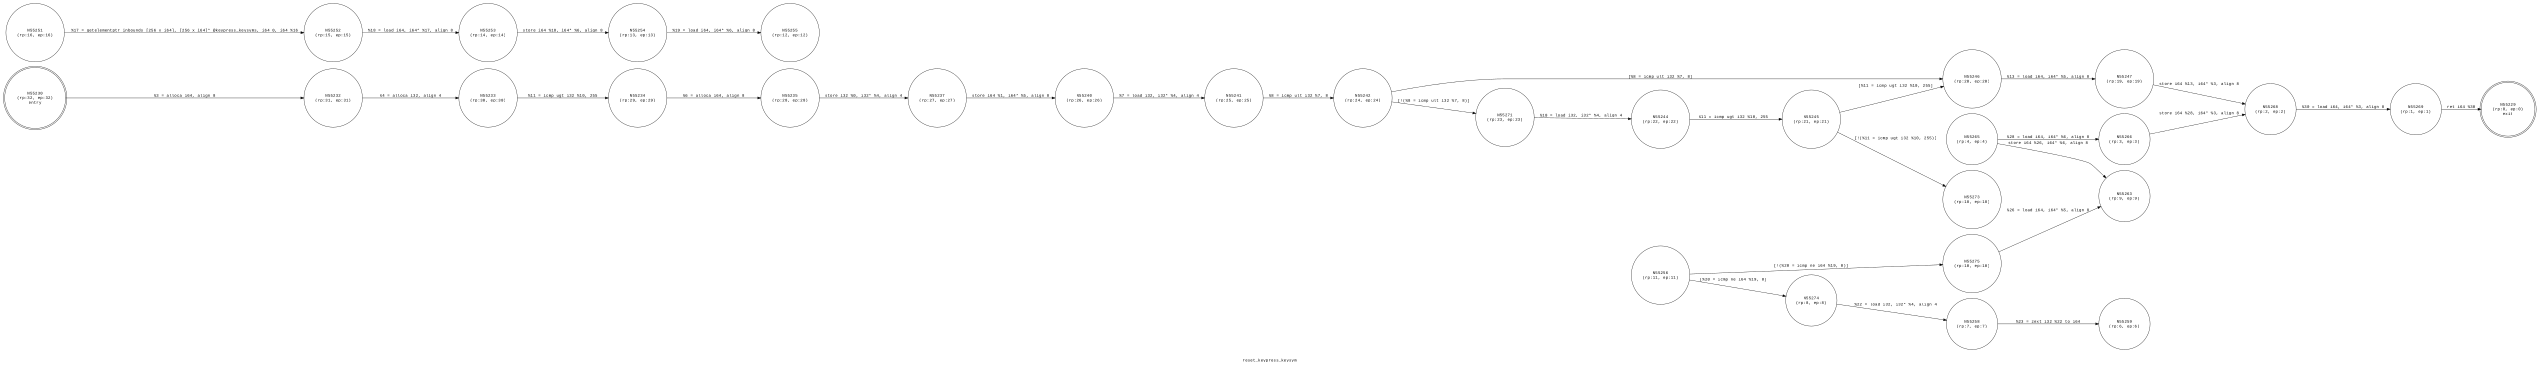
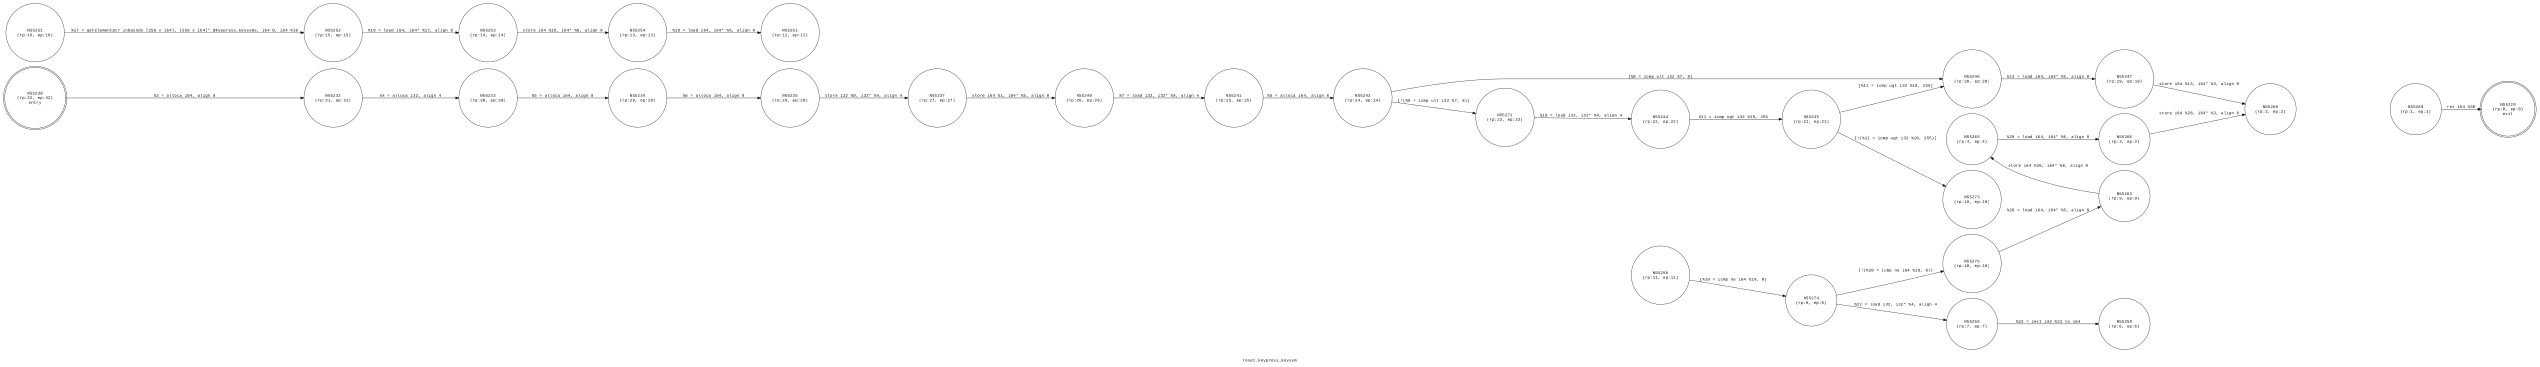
  digraph {
    fontname="Liberation Mono"
    label=reset_keypress_keysym
    rankdir=LR
    node [fontname="Liberation Mono" shape=circle]
    edge [fontname="Liberation Mono"]
    n1 [label="N55229\n(rp:0, ep:0)\nexit" shape=doublecircle]
    n2 [label="N55230\n(rp:32, ep:32)\nentry" shape=doublecircle]
    n3 [label="N55232\n(rp:31, ep:31)"]
    n4 [label="N55233\n(rp:30, ep:30)"]
    n5 [label="N55234\n(rp:29, ep:29)"]
    n6 [label="N55235\n(rp:28, ep:28)"]
    n7 [label="N55237\n(rp:27, ep:27)"]
    n8 [label="N55240\n(rp:26, ep:26)"]
    n9 [label="N55241\n(rp:25, ep:25)"]
    n10 [label="N55242\n(rp:24, ep:24)"]
    n11 [label="N55271\n(rp:23, ep:23)"]
    n12 [label="N55246\n(rp:20, ep:20)"]
    n13 [label="N55244\n(rp:22, ep:22)"]
    n14 [label="N55247\n(rp:19, ep:19)"]
    n15 [label="N55245\n(rp:21, ep:21)"]
    n16 [label="N55268\n(rp:2, ep:2)"]
    n17 [label="N55273\n(rp:18, ep:18)"]
    n18 [label="N55269\n(rp:1, ep:1)"]
    n19 [label="N55251\n(rp:16, ep:16)"]
    n20 [label="N55252\n(rp:15, ep:15)"]
    n21 [label="N55253\n(rp:14, ep:14)"]
    n22 [label="N55254\n(rp:13, ep:13)"]
-   n23 [label="N55255\n(rp:12, ep:12)"]
+   n23 [label="N55251\n(rp:12, ep:12)"]
    n24 [label="N55256\n(rp:11, ep:11)"]
    n25 [label="N55274\n(rp:8, ep:8)"]
    n26 [label="N55275\n(rp:10, ep:10)"]
    n27 [label="N55258\n(rp:7, ep:7)"]
    n28 [label="N55263\n(rp:9, ep:9)"]
    n29 [label="N55259\n(rp:6, ep:6)"]
    n30 [label="N55265\n(rp:4, ep:4)"]
    n31 [label="N55266\n(rp:3, ep:3)"]
    n2 -> n3 [label="%3 = alloca i64, align 8"]
    n3 -> n4 [label="%4 = alloca i32, align 4"]
-   n4 -> n5 [label="%11 = icmp ugt i32 %10, 255"]
+   n4 -> n5 [label="%5 = alloca i64, align 8"]
    n5 -> n6 [label="%6 = alloca i64, align 8"]
    n6 -> n7 [label="store i32 %0, i32* %4, align 4"]
    n7 -> n8 [label="store i64 %1, i64* %5, align 8"]
    n8 -> n9 [label="%7 = load i32, i32* %4, align 4"]
-   n9 -> n10 [label="%8 = icmp ult i32 %7, 8"]
+   n9 -> n10 [label="%5 = alloca i64, align 8"]
    n10 -> n11 [label="[!(%8 = icmp ult i32 %7, 8)]"]
    n10 -> n12 [label="[%8 = icmp ult i32 %7, 8]"]
    n11 -> n13 [label="%10 = load i32, i32* %4, align 4"]
    n12 -> n14 [label="%13 = load i64, i64* %5, align 8"]
    n13 -> n15 [label="%11 = icmp ugt i32 %10, 255"]
    n14 -> n16 [label="store i64 %13, i64* %3, align 8"]
    n15 -> n12 [label="[%11 = icmp ugt i32 %10, 255]"]
    n15 -> n17 [label="[!(%11 = icmp ugt i32 %10, 255)]"]
-   n16 -> n18 [label="%30 = load i64, i64* %3, align 8"]
    n18 -> n1 [label="ret i64 %30"]
    n19 -> n20 [label="%17 = getelementptr inbounds [256 x i64], [256 x i64]* @keypress_keysyms, i64 0, i64 %16"]
    n20 -> n21 [label="%18 = load i64, i64* %17, align 8"]
    n21 -> n22 [label="store i64 %18, i64* %6, align 8"]
    n22 -> n23 [label="%19 = load i64, i64* %6, align 8"]
    n24 -> n25 [label="[%20 = icmp ne i64 %19, 0]"]
-   n24 -> n26 [label="[!(%20 = icmp ne i64 %19, 0)]"]
+   n25 -> n26 [label="[!(%20 = icmp ne i64 %19, 0)]"]
    n25 -> n27 [label="%22 = load i32, i32* %4, align 4"]
    n26 -> n28 [label="%26 = load i64, i64* %5, align 8"]
    n27 -> n29 [label="%23 = zext i32 %22 to i64"]
-   n30 -> n28 [label="store i64 %26, i64* %6, align 8"]
+   n28 -> n30 [label="store i64 %26, i64* %6, align 8"]
    n30 -> n31 [label="%28 = load i64, i64* %6, align 8"]
    n31 -> n16 [label="store i64 %28, i64* %3, align 8"]
  }
